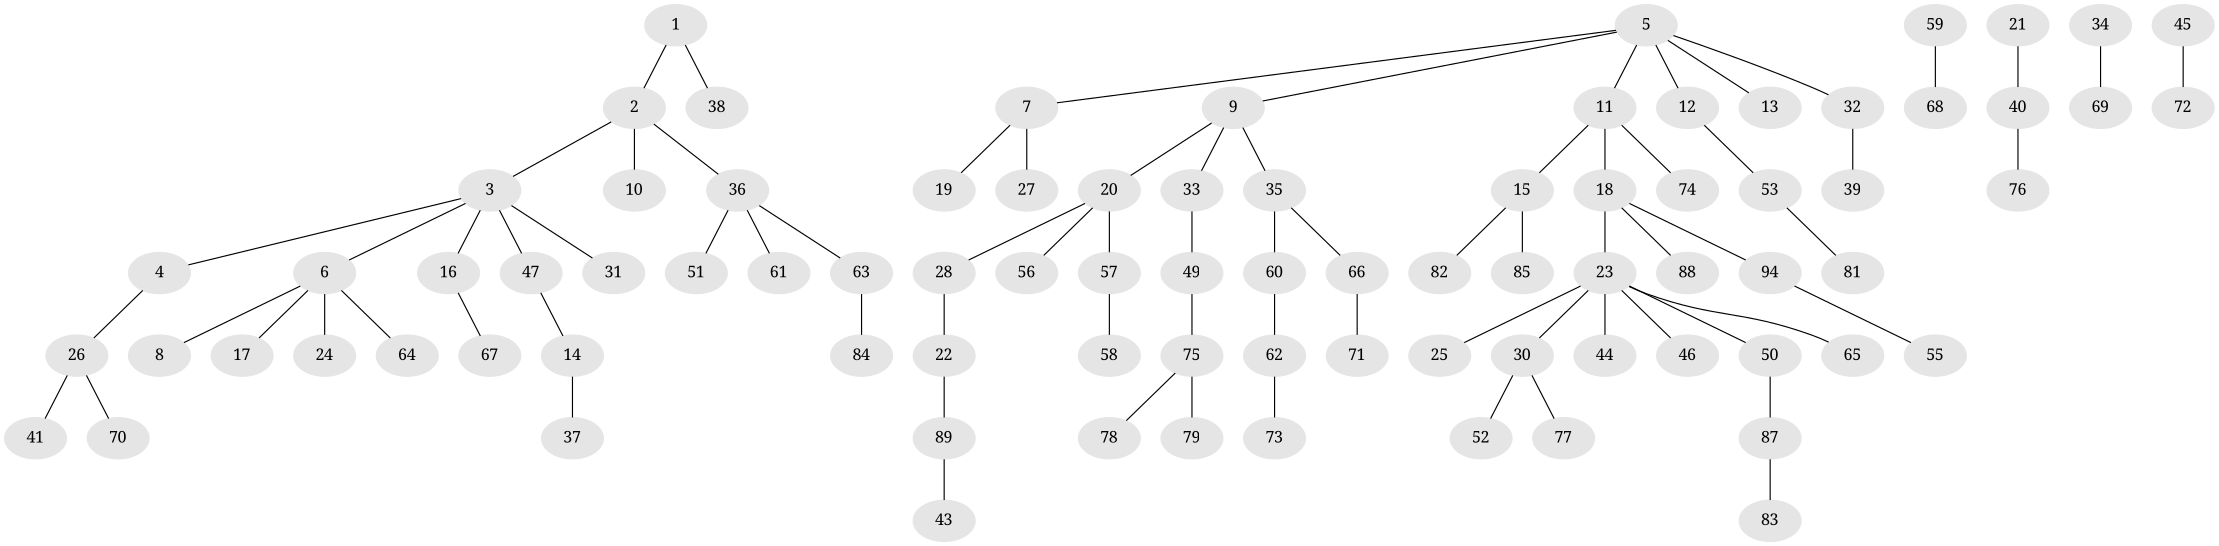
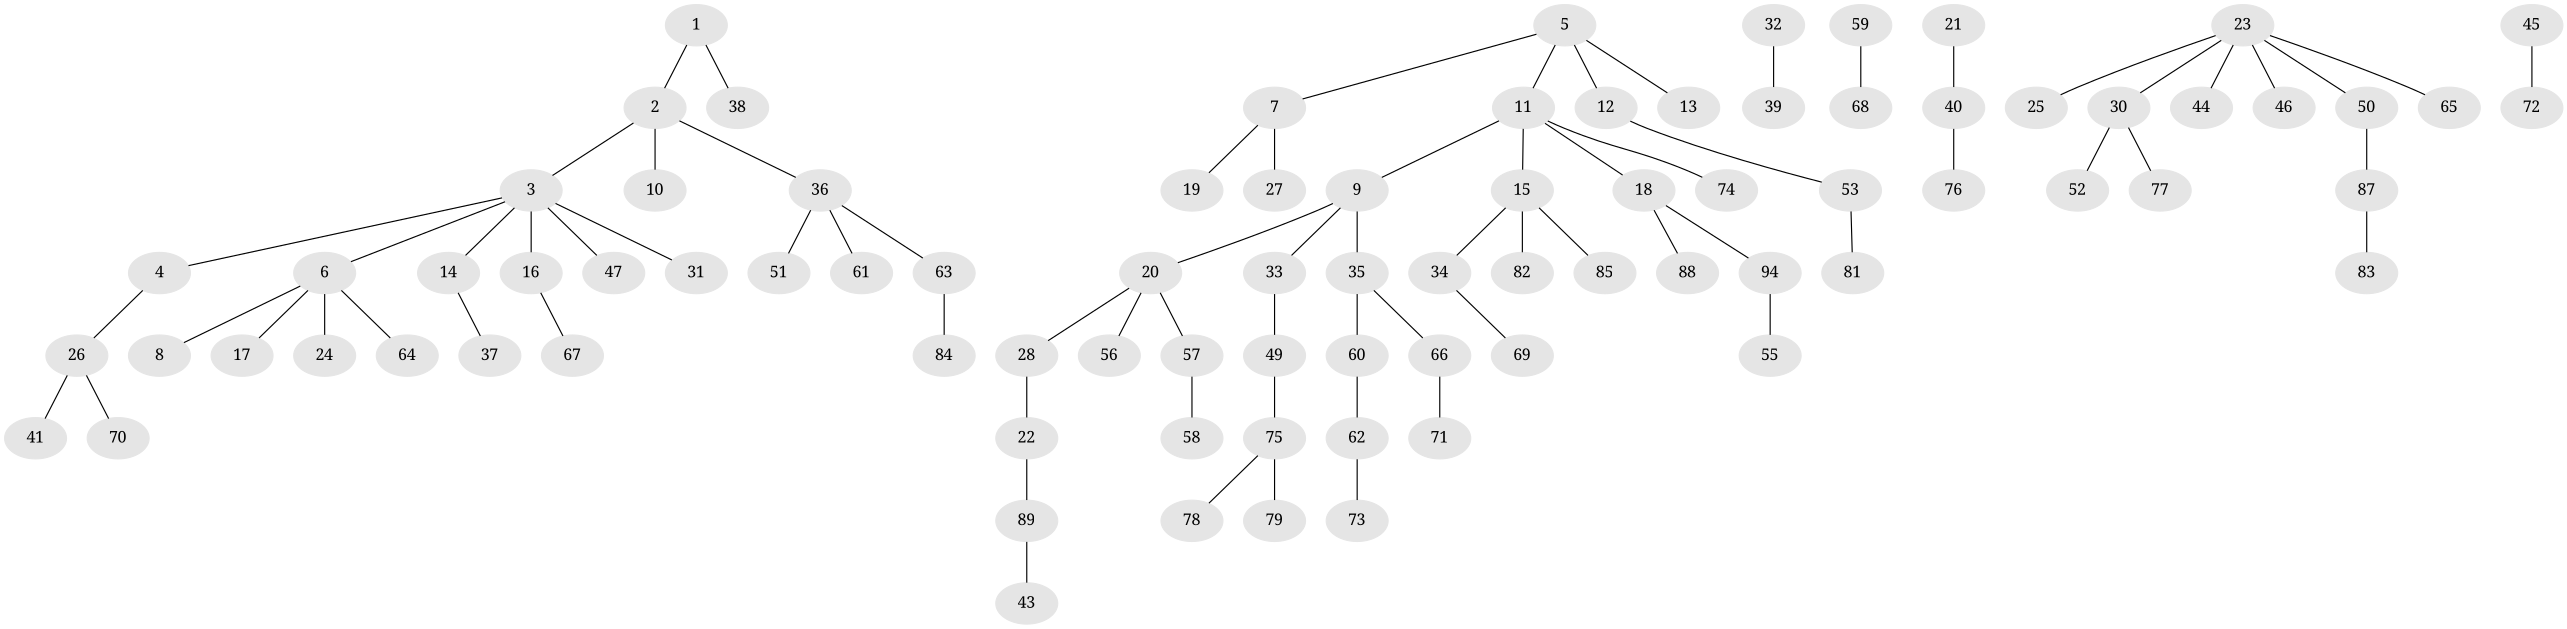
  graph {
    fontname="Noto Serif"
    node [color=gray90 fontname="Noto Serif" style=filled]
    edge [fontname="Noto Serif"]
    1
    2
    38
    3
    10
    36
    5
    7
    9
    11
    12
    13
    32
    59
    68
    4
    6
    14
    16
    47
    31
    51
    61
    63
    26
    8
    17
    24
    64
    37
    67
    41
    70
    19
    27
    20
    33
    35
    15
    18
    74
    53
    39
    21
    40
    28
    56
    57
    49
    60
    66
    34
    82
    85
    23
    n56 [label=88]
    n57 [label=94]
    81
    69
    25
    30
    44
    46
    50
    65
    55
    n67 [label=89]
    22
    58
    76
    43
    52
    77
    n74 [label=87]
    75
    62
    71
    84
    45
    72
    78
    79
    83
    73
    1 -- 2
    1 -- 38
    2 -- 3
    2 -- 10
    2 -- 36
    3 -- 4
    3 -- 6
-   47 -- 14
+   3 -- 14
    3 -- 16
    3 -- 47
    3 -- 31
    36 -- 51
    36 -- 61
    36 -- 63
    5 -- 7
-   5 -- 9
+   11 -- 9
    5 -- 11
    5 -- 12
    5 -- 13
-   5 -- 32
    7 -- 19
    7 -- 27
    9 -- 20
    9 -- 33
    9 -- 35
    11 -- 15
    11 -- 18
    11 -- 74
    12 -- 53
    32 -- 39
    59 -- 68
    4 -- 26
    6 -- 8
    6 -- 17
    6 -- 24
    6 -- 64
    14 -- 37
    16 -- 67
    63 -- 84
    26 -- 41
    26 -- 70
    20 -- 28
    20 -- 56
    20 -- 57
    33 -- 49
    35 -- 60
    35 -- 66
+   15 -- 34
    15 -- 82
    15 -- 85
-   18 -- 23
    18 -- n56
    18 -- n57
    53 -- 81
    21 -- 40
    40 -- 76
    28 -- 22
    57 -- 58
    49 -- 75
    60 -- 62
    66 -- 71
    34 -- 69
    23 -- 25
    23 -- 30
    23 -- 44
    23 -- 46
    23 -- 50
    23 -- 65
    n57 -- 55
    30 -- 52
    30 -- 77
    50 -- n74
    n67 -- 43
    22 -- n67
    n74 -- 83
    75 -- 78
    75 -- 79
    62 -- 73
    45 -- 72
  }
